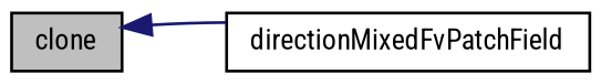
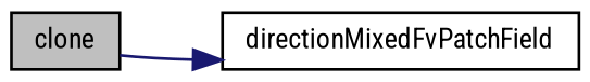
  digraph {
    rankdir=LR
    fontname="Roboto Condensed"
    node [color=black fontname="Roboto Condensed" fontsize=10 shape=record]
    n1 [fillcolor=grey75 fontcolor=black height=0.2 label=clone style=filled width=0.4]
    n2 [height=0.2 label=directionMixedFvPatchField width=0.4]
-   n2 -> n1 [color=midnightblue fontname="Roboto Condensed" fontsize=10 labelfontname=FreeSans labelfontsize=10 style=solid]
+   n1 -> n2 [color=midnightblue fontname="Roboto Condensed" fontsize=10 labelfontname=FreeSans labelfontsize=10 style=solid]
  }
